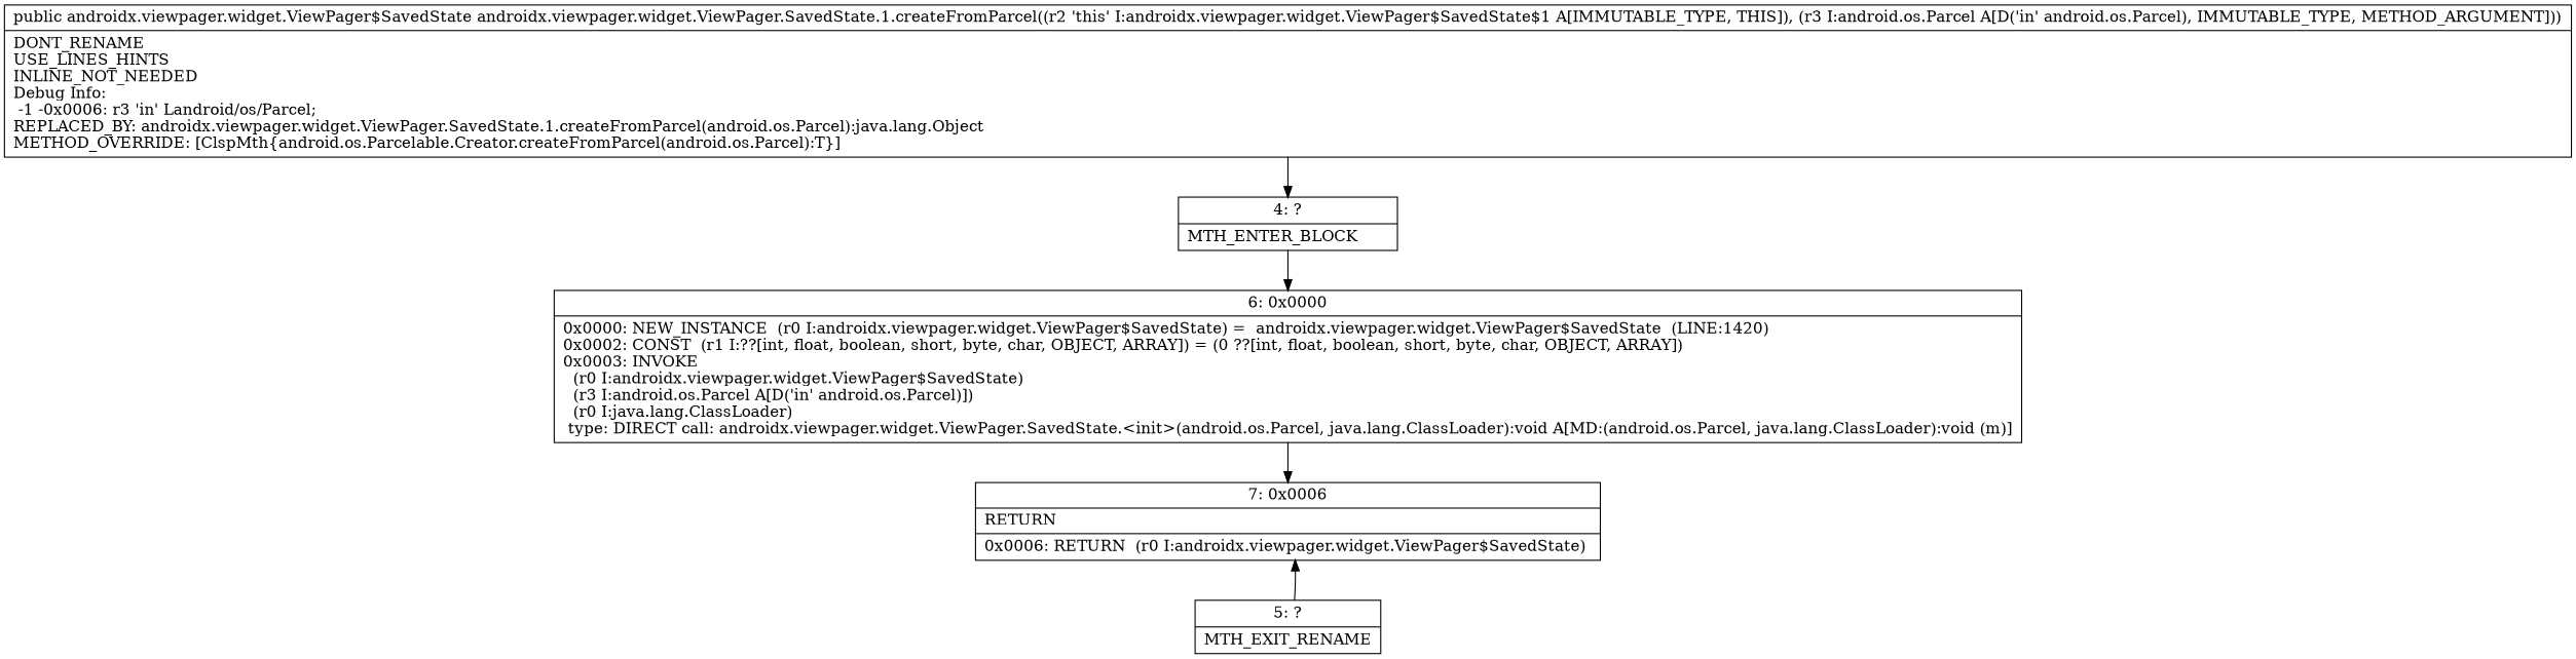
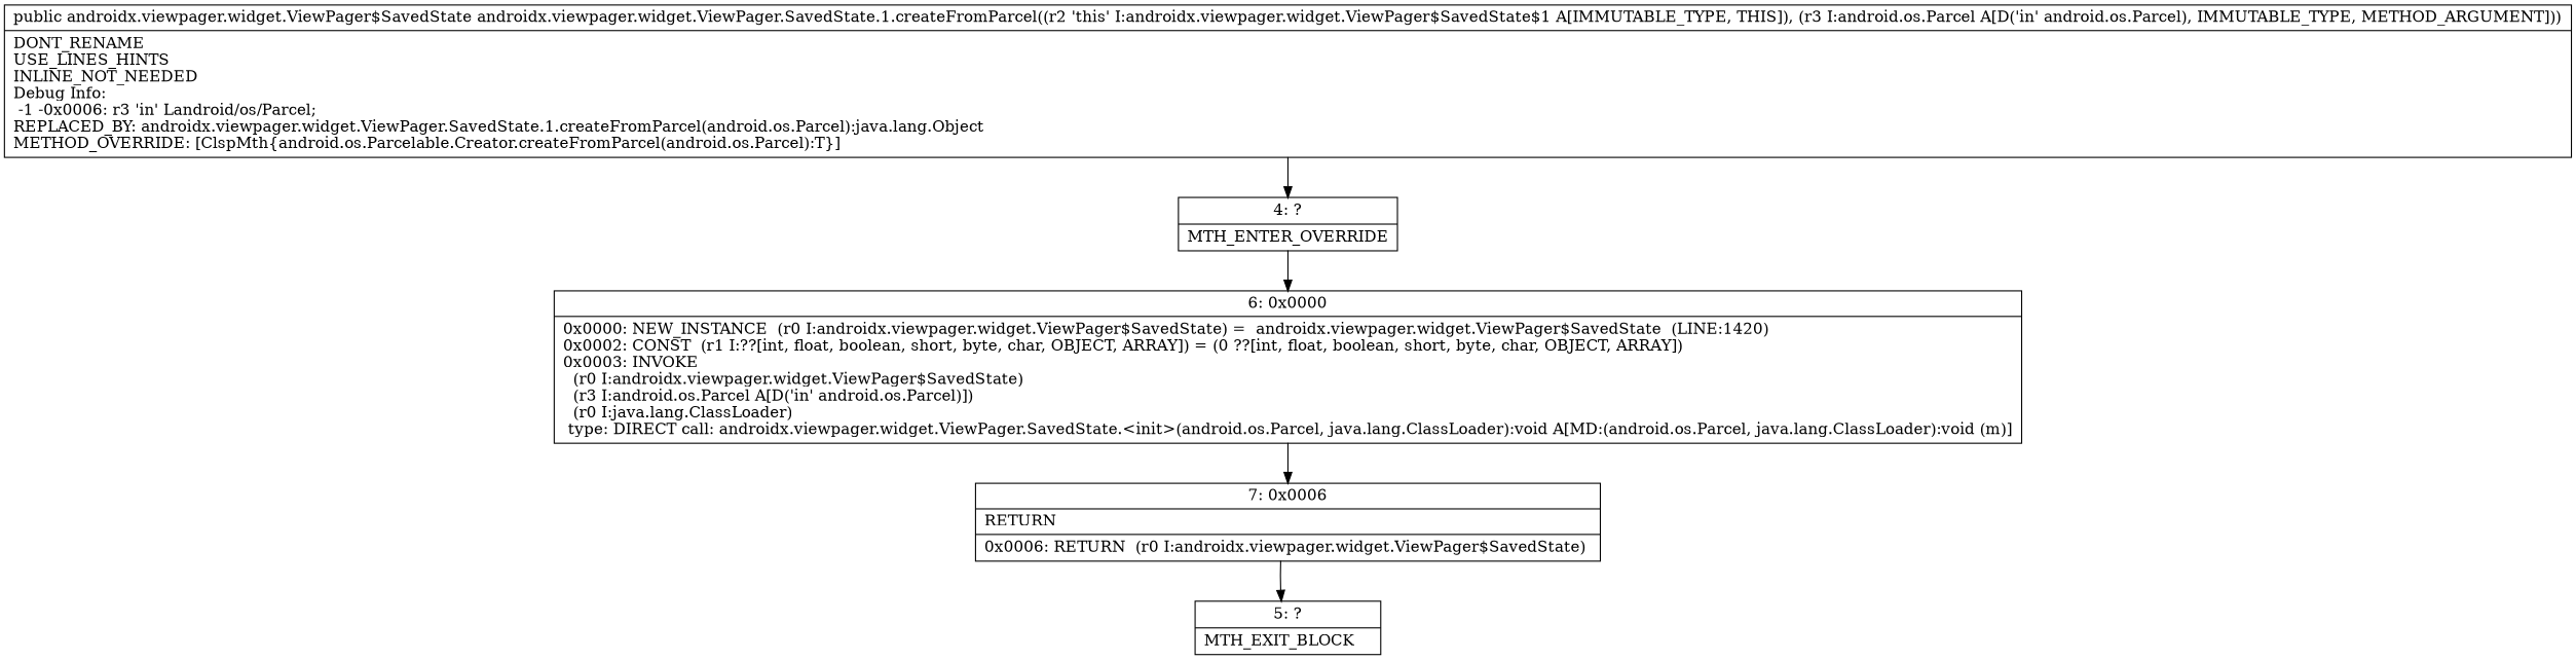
  digraph {
    node [shape=record]
-   n1 [label="{4\:\ ?|MTH_ENTER_BLOCK\l}"]
+   n1 [label="{4\:\ ?|MTH_ENTER_OVERRIDE\l}"]
    n2 [label="{6\:\ 0x0000|0x0000: NEW_INSTANCE  (r0 I:androidx.viewpager.widget.ViewPager$SavedState) =  androidx.viewpager.widget.ViewPager$SavedState  (LINE:1420)\l0x0002: CONST  (r1 I:??[int, float, boolean, short, byte, char, OBJECT, ARRAY]) = (0 ??[int, float, boolean, short, byte, char, OBJECT, ARRAY]) \l0x0003: INVOKE  \l  (r0 I:androidx.viewpager.widget.ViewPager$SavedState)\l  (r3 I:android.os.Parcel A[D('in' android.os.Parcel)])\l  (r0 I:java.lang.ClassLoader)\l type: DIRECT call: androidx.viewpager.widget.ViewPager.SavedState.\<init\>(android.os.Parcel, java.lang.ClassLoader):void A[MD:(android.os.Parcel, java.lang.ClassLoader):void (m)]\l}"]
    n3 [label="{7\:\ 0x0006|RETURN\l|0x0006: RETURN  (r0 I:androidx.viewpager.widget.ViewPager$SavedState) \l}"]
-   n4 [label="{5\:\ ?|MTH_EXIT_RENAME\l}"]
+   n4 [label="{5\:\ ?|MTH_EXIT_BLOCK\l}"]
    n5 [label="{public androidx.viewpager.widget.ViewPager$SavedState androidx.viewpager.widget.ViewPager.SavedState.1.createFromParcel((r2 'this' I:androidx.viewpager.widget.ViewPager$SavedState$1 A[IMMUTABLE_TYPE, THIS]), (r3 I:android.os.Parcel A[D('in' android.os.Parcel), IMMUTABLE_TYPE, METHOD_ARGUMENT]))  | DONT_RENAME\lUSE_LINES_HINTS\lINLINE_NOT_NEEDED\lDebug Info:\l  \-1 \-0x0006: r3 'in' Landroid\/os\/Parcel;\lREPLACED_BY: androidx.viewpager.widget.ViewPager.SavedState.1.createFromParcel(android.os.Parcel):java.lang.Object\lMETHOD_OVERRIDE: [ClspMth\{android.os.Parcelable.Creator.createFromParcel(android.os.Parcel):T\}]\l}"]
    n1 -> n2
    n2 -> n3
-   n4 -> n3
+   n3 -> n4
    n5 -> n1
  }
